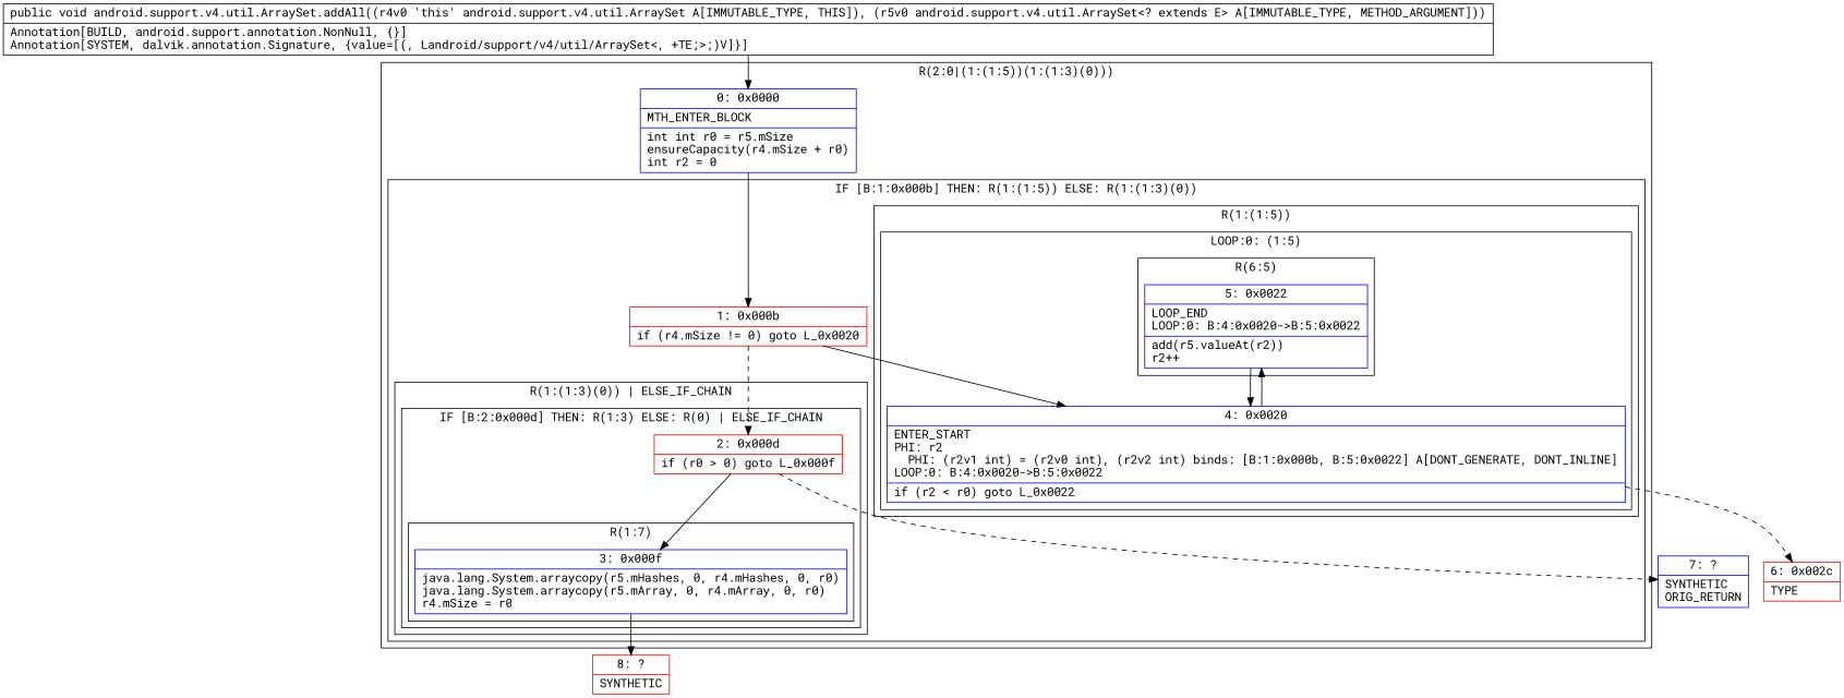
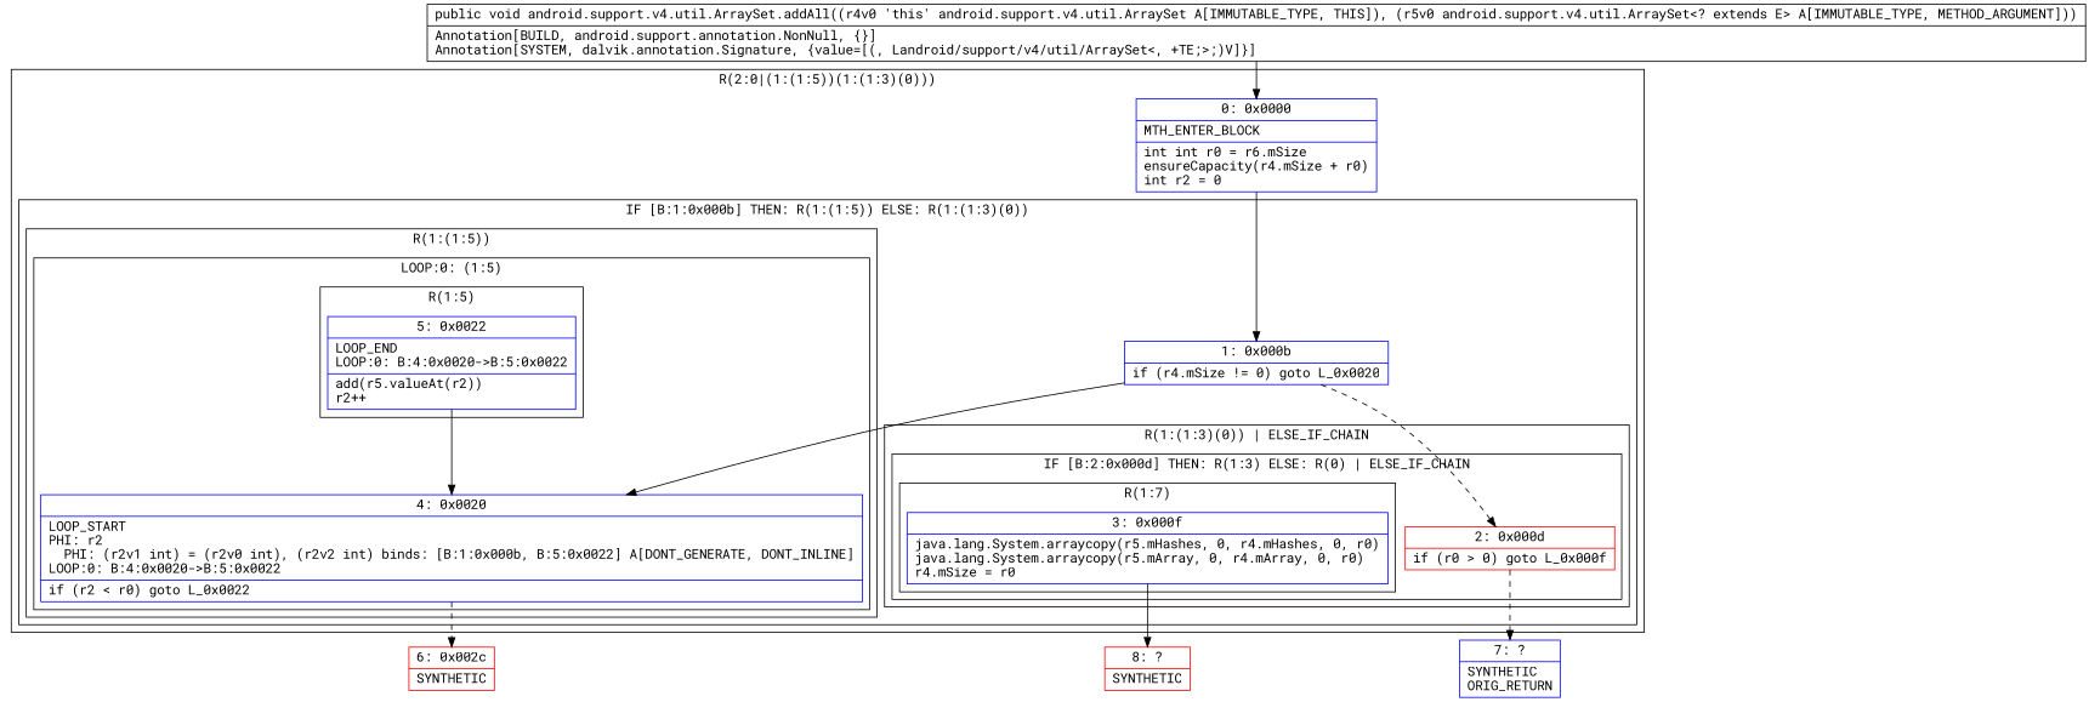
  digraph {
    fontname="Roboto Mono"
    node [color=blue fontname="Roboto Mono" shape=record]
    edge [fontname="Roboto Mono"]
    n1 [label="{5\:\ 0x0022|LOOP_END\lLOOP:0: B:4:0x0020\-\>B:5:0x0022\l|add(r5.valueAt(r2))\lr2++\l}"]
-   n2 [label="{4\:\ 0x0020|ENTER_START\lPHI: r2 \l  PHI: (r2v1 int) = (r2v0 int), (r2v2 int) binds: [B:1:0x000b, B:5:0x0022] A[DONT_GENERATE, DONT_INLINE]\lLOOP:0: B:4:0x0020\-\>B:5:0x0022\l|if (r2 \< r0) goto L_0x0022\l}"]
+   n2 [label="{4\:\ 0x0020|LOOP_START\lPHI: r2 \l  PHI: (r2v1 int) = (r2v0 int), (r2v2 int) binds: [B:1:0x000b, B:5:0x0022] A[DONT_GENERATE, DONT_INLINE]\lLOOP:0: B:4:0x0020\-\>B:5:0x0022\l|if (r2 \< r0) goto L_0x0022\l}"]
    n3 [label="{3\:\ 0x000f|java.lang.System.arraycopy(r5.mHashes, 0, r4.mHashes, 0, r0)\ljava.lang.System.arraycopy(r5.mArray, 0, r4.mArray, 0, r0)\lr4.mSize = r0\l}"]
    n4 [color=red label="{2\:\ 0x000d|if (r0 \> 0) goto L_0x000f\l}"]
-   n5 [color=red label="{1\:\ 0x000b|if (r4.mSize != 0) goto L_0x0020\l}"]
-   n6 [label="{0\:\ 0x0000|MTH_ENTER_BLOCK\l|int int r0 = r5.mSize\lensureCapacity(r4.mSize + r0)\lint r2 = 0\l}"]
-   n7 [color=red label="{6\:\ 0x002c|TYPE\l}"]
+   n5 [label="{1\:\ 0x000b|if (r4.mSize != 0) goto L_0x0020\l}"]
+   n6 [label="{0\:\ 0x0000|MTH_ENTER_BLOCK\l|int int r0 = r6.mSize\lensureCapacity(r4.mSize + r0)\lint r2 = 0\l}"]
+   n7 [color=red label="{6\:\ 0x002c|SYNTHETIC\l}"]
    n8 [color=red label="{8\:\ ?|SYNTHETIC\l}"]
    n9 [label="{7\:\ ?|SYNTHETIC\lORIG_RETURN\l}"]
    n10 [label="{public void android.support.v4.util.ArraySet.addAll((r4v0 'this' android.support.v4.util.ArraySet A[IMMUTABLE_TYPE, THIS]), (r5v0 android.support.v4.util.ArraySet\<? extends E\> A[IMMUTABLE_TYPE, METHOD_ARGUMENT]))  | Annotation[BUILD, android.support.annotation.NonNull, \{\}]\lAnnotation[SYSTEM, dalvik.annotation.Signature, \{value=[(, Landroid\/support\/v4\/util\/ArraySet\<, +TE;\>;)V]\}]\l}" color=""]
    subgraph cluster_1 {
      label="R(2:0|(1:(1:5))(1:(1:3)(0)))"
      n6
      subgraph cluster_2 {
        label="IF [B:1:0x000b] THEN: R(1:(1:5)) ELSE: R(1:(1:3)(0))"
        n5
        subgraph cluster_3 {
          label="R(1:(1:5))"
          subgraph cluster_4 {
            label="LOOP:0: (1:5)"
            n2
            subgraph cluster_5 {
-             label="R(6:5)"
+             label="R(1:5)"
              n1
            }
          }
        }
        subgraph cluster_6 {
          label="R(1:(1:3)(0)) | ELSE_IF_CHAIN\l"
          subgraph cluster_7 {
            label="IF [B:2:0x000d] THEN: R(1:3) ELSE: R(0) | ELSE_IF_CHAIN\l"
            n4
            subgraph cluster_8 {
              label="R(1:7)"
              n3
            }
            subgraph cluster_9 {
              label="R(0)"
            }
          }
        }
      }
    }
    n1 -> n2
-   n2 -> n1
    n2 -> n7 [style=dashed]
    n3 -> n8
-   n4 -> n3
    n4 -> n9 [style=dashed]
    n5 -> n2
    n5 -> n4 [style=dashed]
    n6 -> n5
    n10 -> n6
  }
